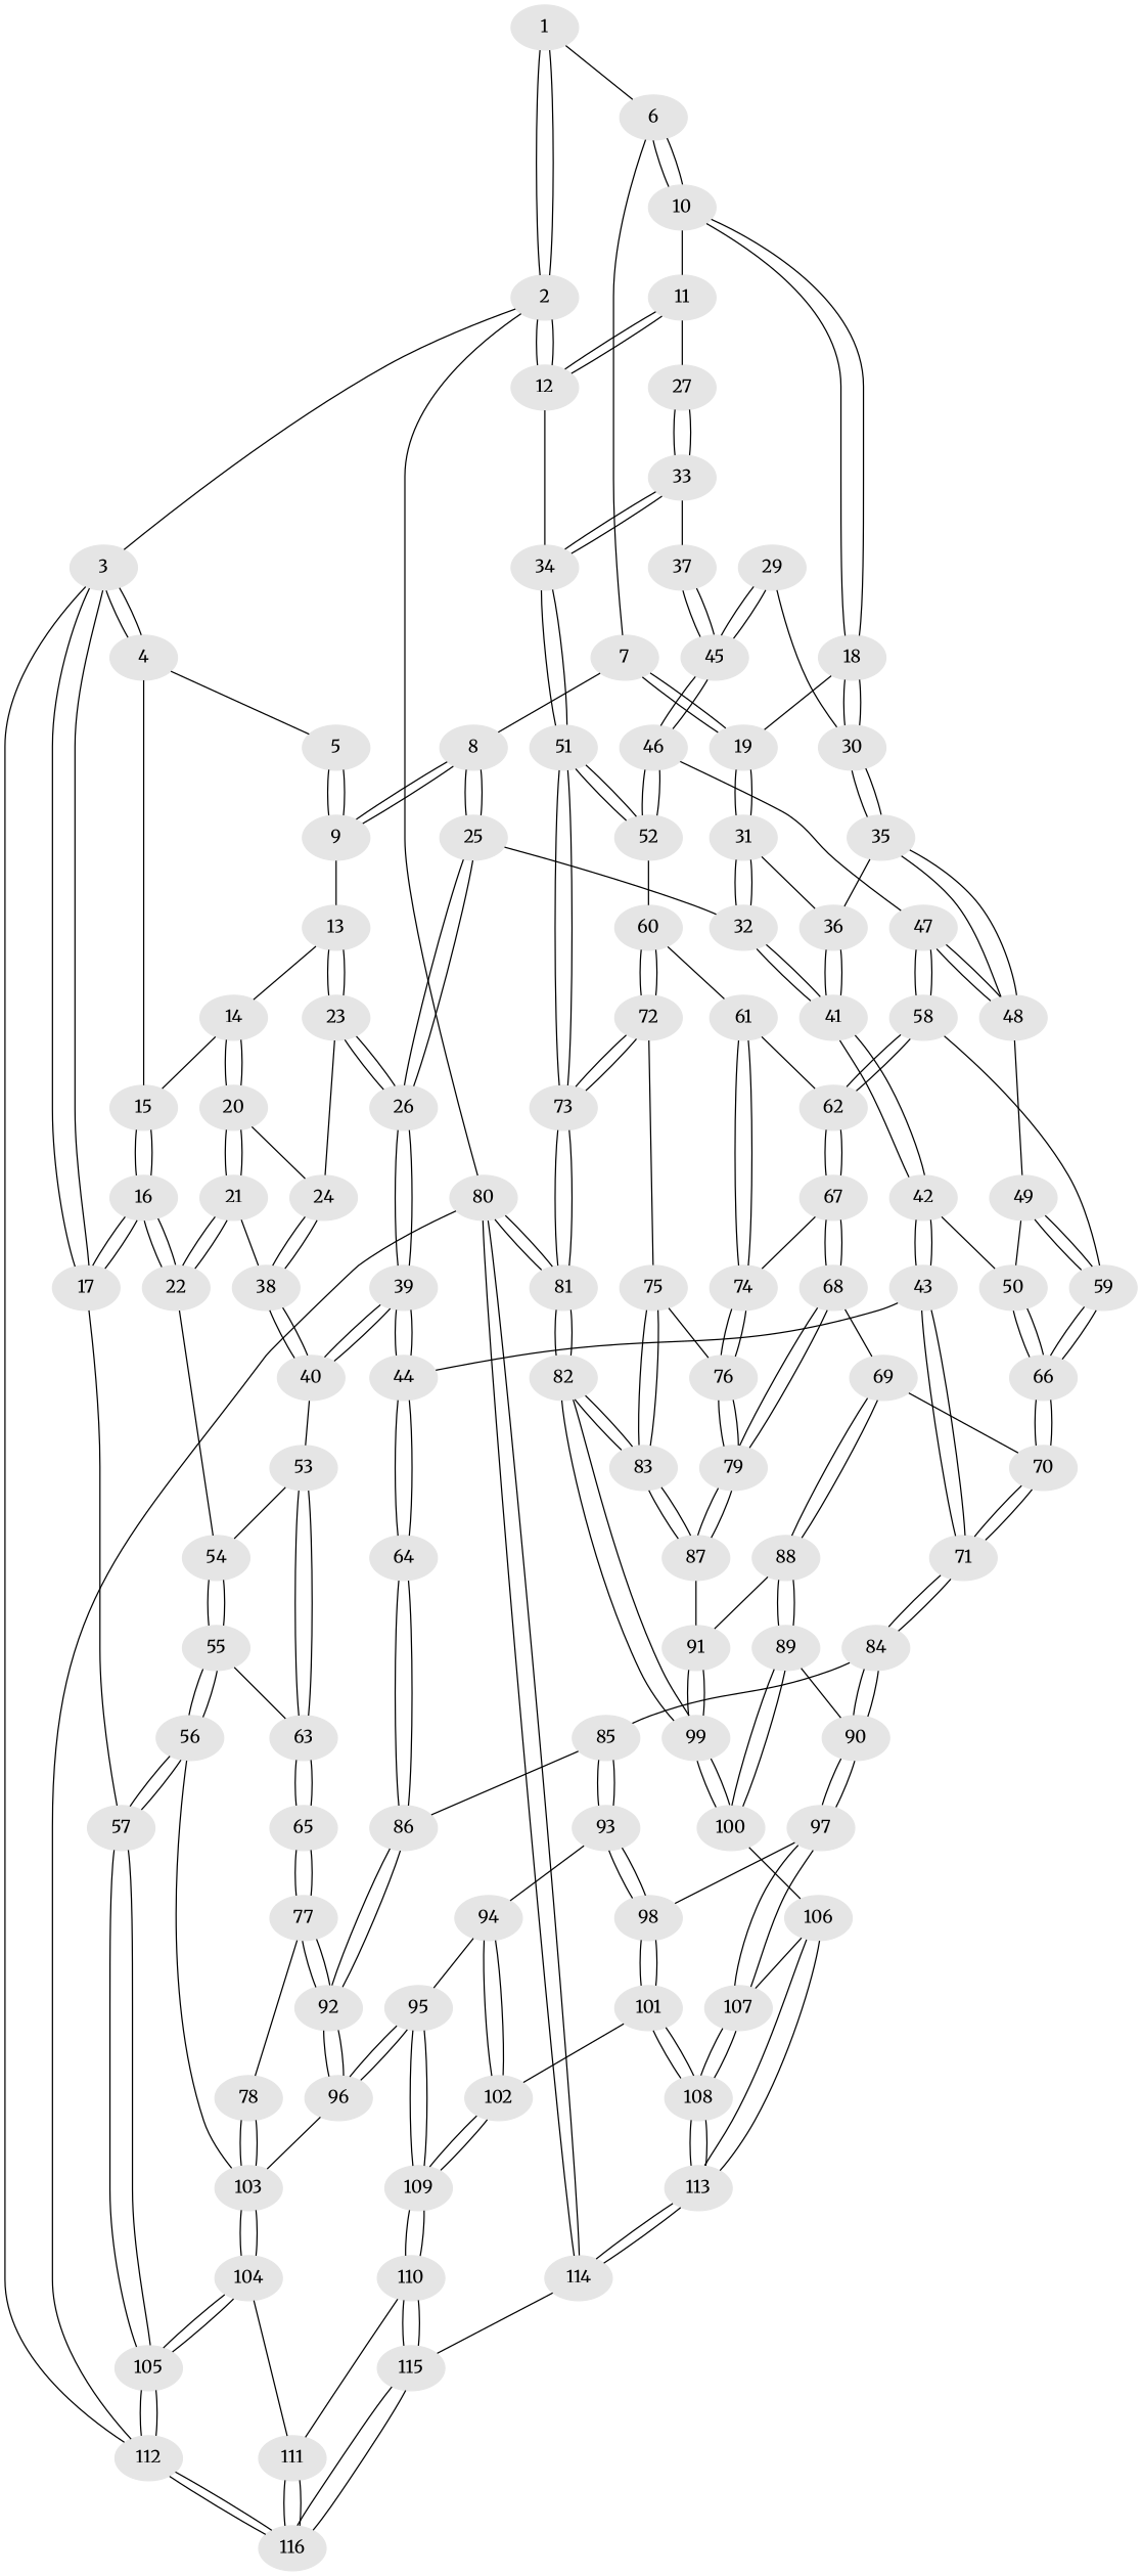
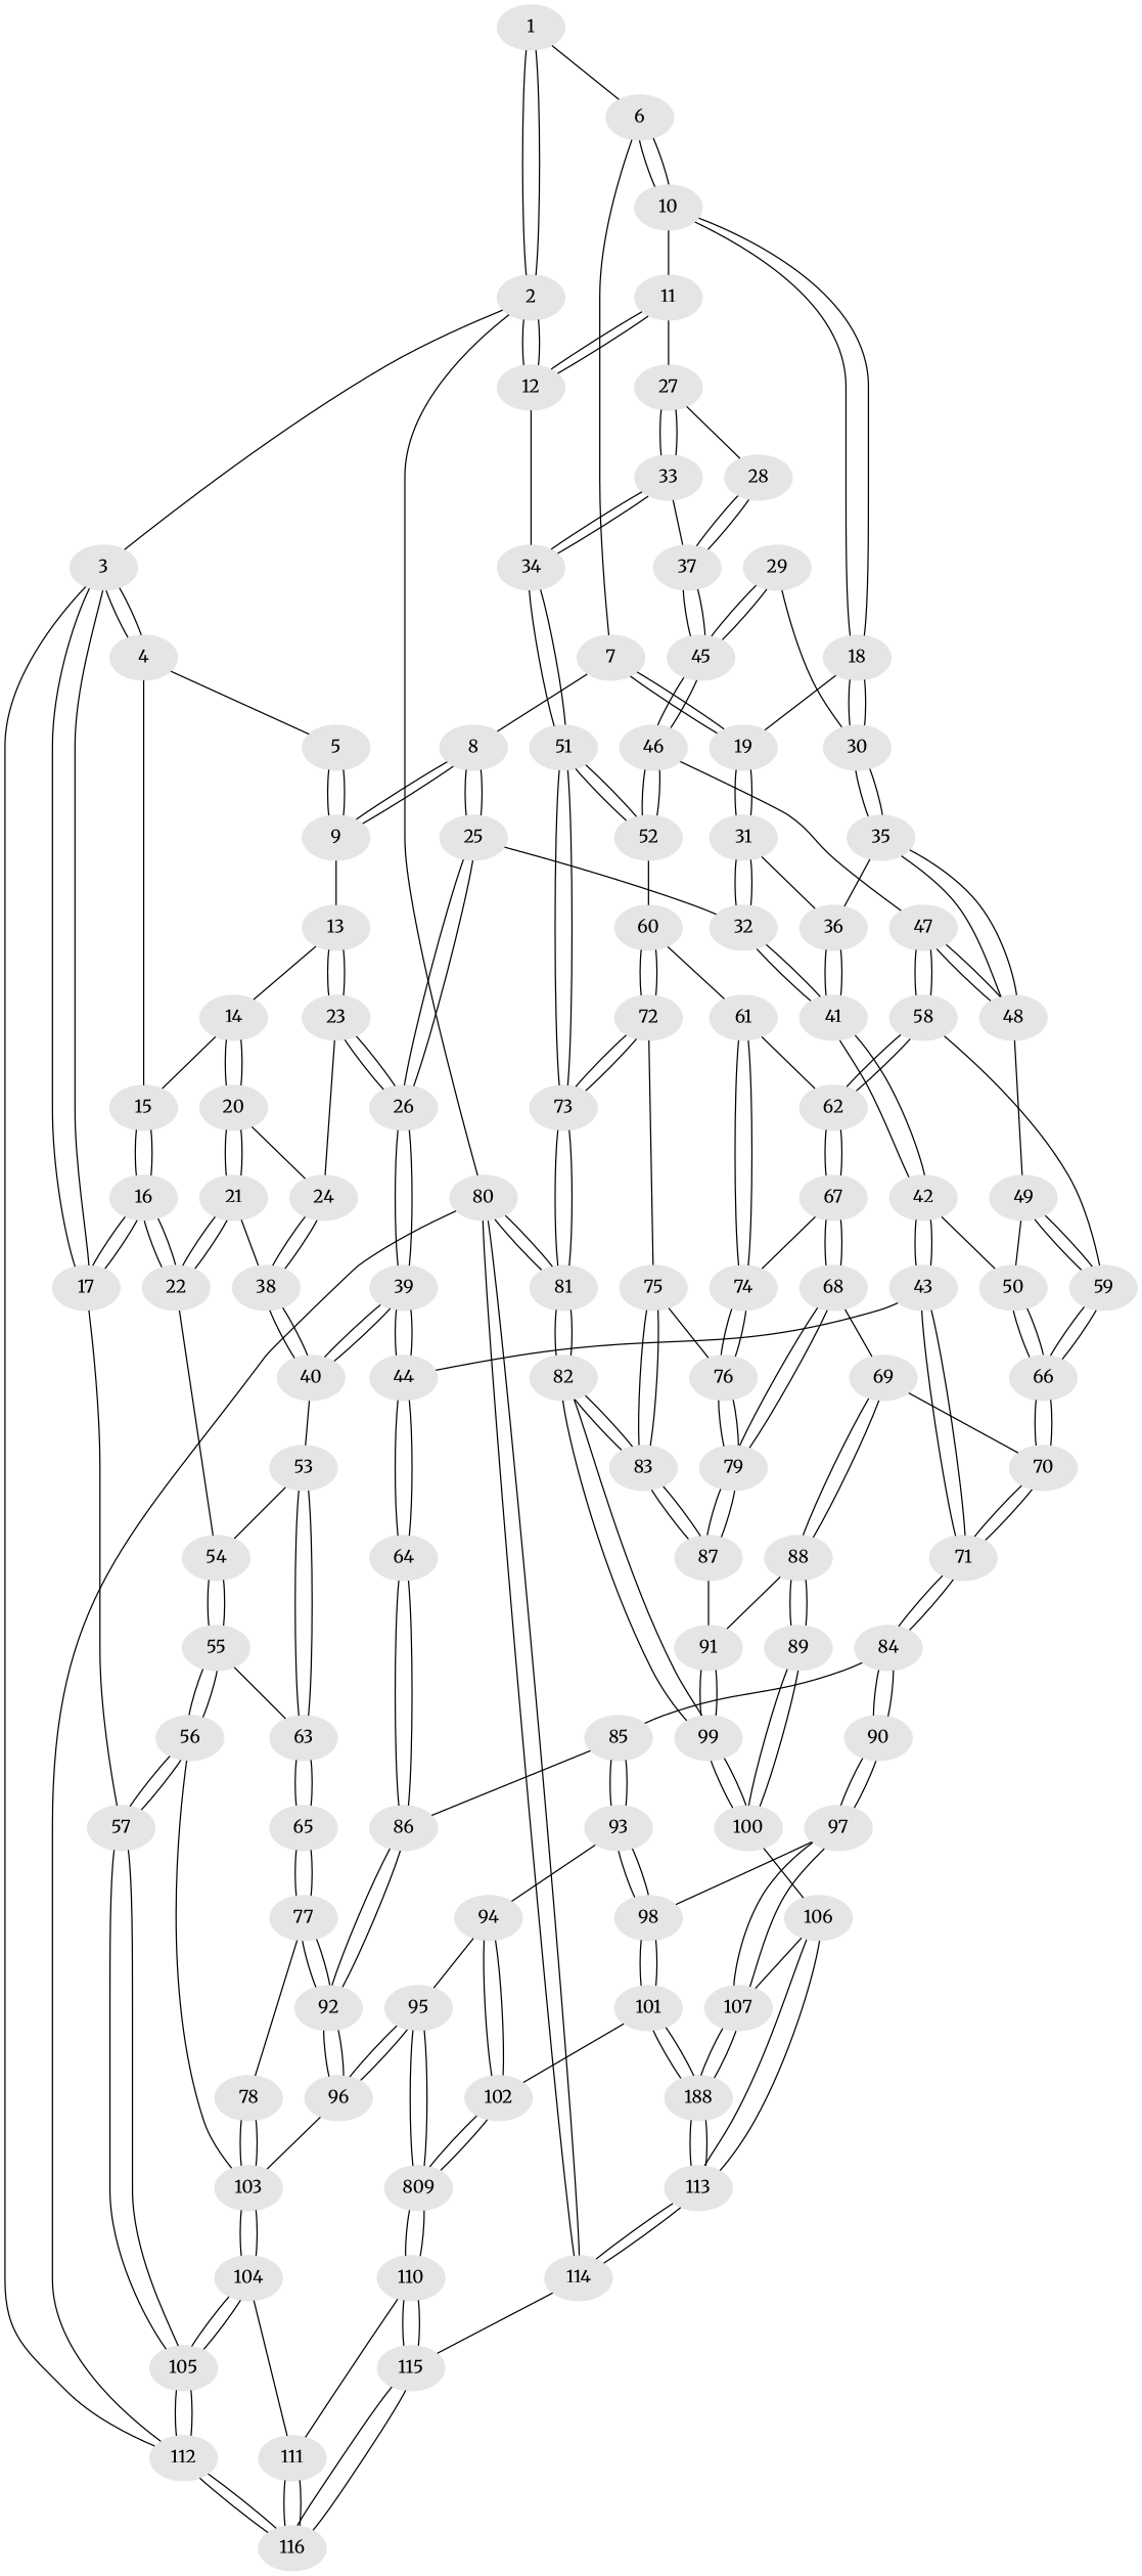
  graph {
    fontname=Merriweather
    node [color=gray90 fontname=Merriweather style=filled]
    edge [fontname=Merriweather]
    1
    2
    6
    3
    12
    80
    7
    10
    4
    17
    112
    34
    81
    114
    5
    15
    57
    116
    9
    16
    13
    8
    19
    11
    18
    25
    31
    26
    32
    14
    23
    27
    30
+   28
    33
    51
    20
    24
    21
    22
    54
    105
    35
    36
    38
    40
    55
    39
    41
    44
    37
    29
    45
    46
    48
    42
    52
    73
    49
    53
    64
    63
    43
    50
    71
    66
    84
    86
    47
    58
    60
    59
    62
    70
    61
    72
    65
    56
    103
    78
    67
    74
    75
    76
    68
    77
    92
    69
    79
    88
    87
    91
    89
    85
    90
    83
    82
    96
    104
    115
    99
    100
    93
    97
    94
    98
    106
    107
    95
    102
    101
-   109
+   109 [label=809]
    110
-   108
+   108 [label=188]
    113
    111
    1 -- 2
    1 -- 2
    1 -- 6
    2 -- 3
    2 -- 12
    2 -- 12
    2 -- 80
    6 -- 7
    6 -- 10
    6 -- 10
    3 -- 4
    3 -- 4
    3 -- 17
    3 -- 17
    3 -- 112
    12 -- 34
    80 -- 112
    80 -- 81
    80 -- 81
    80 -- 114
    80 -- 114
    7 -- 8
    7 -- 19
    7 -- 19
    10 -- 11
    10 -- 18
    10 -- 18
    4 -- 5
    4 -- 15
    17 -- 57
    112 -- 116
    112 -- 116
    34 -- 51
    34 -- 51
    81 -- 82
    81 -- 82
    114 -- 115
    5 -- 9
    5 -- 9
    15 -- 16
    15 -- 16
    57 -- 105
    57 -- 105
    9 -- 13
    16 -- 17
    16 -- 17
    16 -- 22
    16 -- 22
    13 -- 14
    13 -- 23
    13 -- 23
    8 -- 9
    8 -- 9
    8 -- 25
    8 -- 25
    19 -- 31
    19 -- 31
    11 -- 12
    11 -- 12
    11 -- 27
    18 -- 19
    18 -- 30
    18 -- 30
    25 -- 26
    25 -- 26
    25 -- 32
    31 -- 32
    31 -- 32
    31 -- 36
    26 -- 39
    26 -- 39
    32 -- 41
    32 -- 41
    14 -- 15
    14 -- 20
    14 -- 20
    23 -- 26
    23 -- 26
    23 -- 24
+   27 -- 28
    27 -- 33
    27 -- 33
    30 -- 35
    30 -- 35
+   28 -- 37
+   28 -- 37
    33 -- 34
    33 -- 34
    33 -- 37
    51 -- 52
    51 -- 52
    51 -- 73
    51 -- 73
    20 -- 24
    20 -- 21
    20 -- 21
    24 -- 38
    24 -- 38
    21 -- 22
    21 -- 22
    21 -- 38
    22 -- 54
    54 -- 55
    54 -- 55
    105 -- 112
    105 -- 112
    35 -- 36
    35 -- 48
    35 -- 48
    36 -- 41
    36 -- 41
    38 -- 40
    38 -- 40
    40 -- 53
    55 -- 63
    55 -- 56
    55 -- 56
    39 -- 40
    39 -- 40
    39 -- 44
    39 -- 44
    41 -- 42
    41 -- 42
    44 -- 64
    44 -- 64
    37 -- 45
    37 -- 45
    29 -- 30
    29 -- 45
    29 -- 45
    45 -- 46
    45 -- 46
    46 -- 52
    46 -- 52
    46 -- 47
    48 -- 49
    42 -- 43
    42 -- 43
    42 -- 50
    52 -- 60
    73 -- 81
    73 -- 81
    49 -- 50
    49 -- 59
    49 -- 59
    53 -- 54
    53 -- 63
    53 -- 63
    64 -- 86
    64 -- 86
    63 -- 65
    63 -- 65
    43 -- 44
    43 -- 71
    43 -- 71
    50 -- 66
    50 -- 66
    71 -- 84
    71 -- 84
    66 -- 70
    66 -- 70
    84 -- 85
    84 -- 90
    84 -- 90
    86 -- 92
    86 -- 92
    47 -- 48
    47 -- 48
    47 -- 58
    47 -- 58
    58 -- 59
    58 -- 62
    58 -- 62
    60 -- 61
    60 -- 72
    60 -- 72
    59 -- 66
    59 -- 66
    62 -- 67
    62 -- 67
    70 -- 71
    70 -- 71
    61 -- 62
    61 -- 74
    61 -- 74
    72 -- 73
    72 -- 73
    72 -- 75
    65 -- 77
    65 -- 77
    56 -- 57
    56 -- 57
    56 -- 103
    103 -- 104
    103 -- 104
    78 -- 103
    78 -- 103
    67 -- 74
    67 -- 68
    67 -- 68
    74 -- 76
    74 -- 76
    75 -- 76
    75 -- 83
    75 -- 83
    76 -- 79
    76 -- 79
    68 -- 69
    68 -- 79
    68 -- 79
    77 -- 78
    77 -- 92
    77 -- 92
    92 -- 96
    92 -- 96
    69 -- 70
    69 -- 88
    69 -- 88
    79 -- 87
    79 -- 87
    88 -- 91
    88 -- 89
    88 -- 89
    87 -- 91
    91 -- 99
    91 -- 99
-   89 -- 90
    89 -- 100
    89 -- 100
    85 -- 86
    85 -- 93
    85 -- 93
    90 -- 97
    90 -- 97
    83 -- 87
    83 -- 87
    82 -- 83
    82 -- 83
    82 -- 99
    82 -- 99
    96 -- 103
    104 -- 105
    104 -- 105
    104 -- 111
    115 -- 116
    115 -- 116
    99 -- 100
    99 -- 100
    100 -- 106
    93 -- 94
    93 -- 98
    93 -- 98
    97 -- 98
    97 -- 107
    97 -- 107
    94 -- 95
    94 -- 102
    94 -- 102
    98 -- 101
    98 -- 101
    106 -- 107
    106 -- 113
    106 -- 113
    107 -- 108
    107 -- 108
    95 -- 96
    95 -- 96
    95 -- 109
    95 -- 109
    102 -- 109
    102 -- 109
    101 -- 102
    101 -- 108
    101 -- 108
    109 -- 110
    109 -- 110
    110 -- 115
    110 -- 115
    110 -- 111
    108 -- 113
    108 -- 113
    113 -- 114
    113 -- 114
    111 -- 116
    111 -- 116
  }
